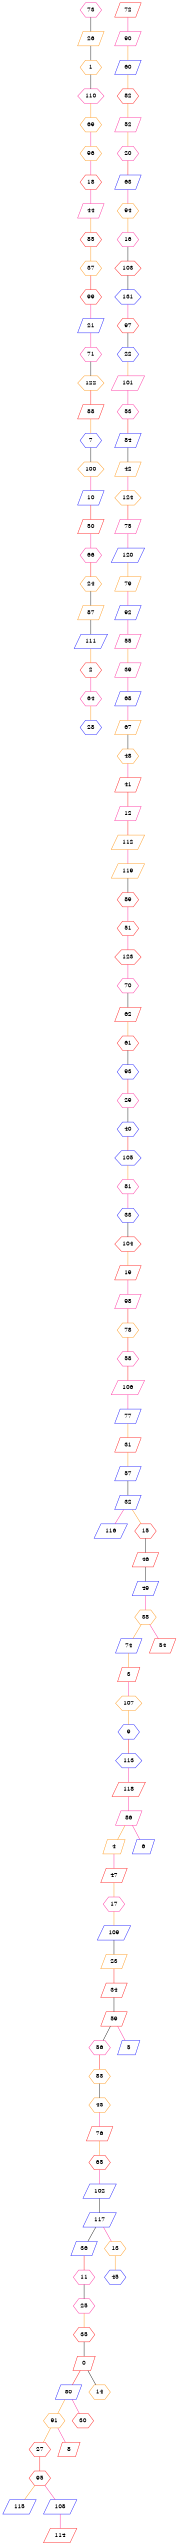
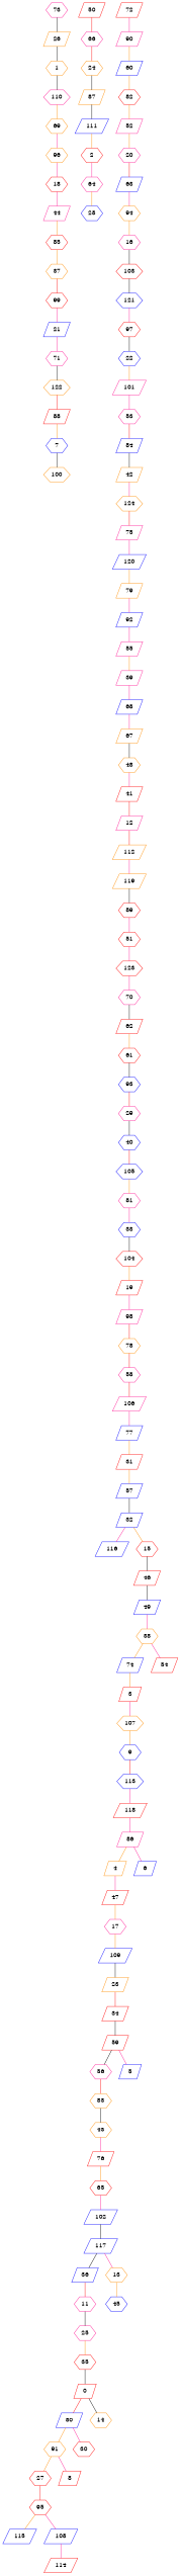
  graph {
    node [color=red shape=hexagon]
    edge [color=deeppink]
    73 [color=deeppink]
    26 [color=darkorange shape=parallelogram]
    1 [color=darkorange]
    110 [color=deeppink]
    69 [color=darkorange]
    96 [color=darkorange]
    18
    44 [color=deeppink shape=parallelogram]
    85
    37 [color=darkorange]
    99
    21 [color=blue shape=parallelogram]
    71 [color=deeppink]
    122 [color=darkorange]
    88 [shape=parallelogram]
    7 [color=blue]
    100 [color=darkorange]
-   10 [color=blue shape=parallelogram]
    50 [shape=parallelogram]
    66 [color=deeppink]
    24 [color=darkorange]
    87 [color=darkorange shape=parallelogram]
    111 [color=blue shape=parallelogram]
    2
    64 [color=deeppink]
    28 [color=blue]
    72 [shape=parallelogram]
    90 [color=deeppink shape=parallelogram]
    60 [color=blue shape=parallelogram]
    82
    52 [color=deeppink shape=parallelogram]
    20 [color=deeppink]
    63 [color=blue shape=parallelogram]
    94 [color=darkorange]
    16 [color=deeppink]
    103
-   121 [color=blue label=131]
+   121 [color=blue]
    97
    22 [color=blue]
    101 [color=deeppink shape=parallelogram]
    53 [color=deeppink]
    84 [color=blue shape=parallelogram]
    42 [color=darkorange shape=parallelogram]
    124 [color=darkorange]
    75 [color=deeppink shape=parallelogram]
    120 [color=blue shape=parallelogram]
    79 [color=darkorange shape=parallelogram]
    92 [color=blue shape=parallelogram]
    55 [color=deeppink shape=parallelogram]
    39 [color=deeppink shape=parallelogram]
    68 [color=blue shape=parallelogram]
    67 [color=darkorange shape=parallelogram]
    48 [color=darkorange]
    41 [shape=parallelogram]
    12 [color=deeppink shape=parallelogram]
    112 [color=darkorange shape=parallelogram]
    119 [color=darkorange shape=parallelogram]
    89
    51
    123
    70 [color=deeppink]
    62 [shape=parallelogram]
    61
    93 [color=blue]
    29 [color=deeppink]
    40 [color=blue]
    105 [color=blue]
    81 [color=deeppink]
    33 [color=blue]
    104
    19 [shape=parallelogram]
    98 [color=deeppink shape=parallelogram]
    78 [color=darkorange]
    58 [color=deeppink]
    106 [color=deeppink shape=parallelogram]
    77 [color=blue shape=parallelogram]
    31 [shape=parallelogram]
    57 [color=blue shape=parallelogram]
    32 [color=blue shape=parallelogram]
    116 [color=blue shape=parallelogram]
    15
    46 [shape=parallelogram]
    49 [color=blue shape=parallelogram]
    38 [color=darkorange]
    74 [color=blue shape=parallelogram]
    54 [shape=parallelogram]
    3 [shape=parallelogram]
    107 [color=darkorange]
    9 [color=blue]
    113 [color=blue]
    118 [shape=parallelogram]
    86 [color=deeppink shape=parallelogram]
    4 [color=darkorange shape=parallelogram]
    6 [color=blue shape=parallelogram]
    47 [shape=parallelogram]
    17 [color=deeppink]
    109 [color=blue shape=parallelogram]
    23 [color=darkorange shape=parallelogram]
    34 [shape=parallelogram]
    59 [shape=parallelogram]
    56 [color=deeppink]
    5 [color=blue shape=parallelogram]
    83 [color=darkorange]
    43 [color=darkorange]
    76 [shape=parallelogram]
    65
    102 [color=blue shape=parallelogram]
    117 [color=blue shape=parallelogram]
    36 [color=blue shape=parallelogram]
    13 [color=darkorange]
    11 [color=deeppink]
    45 [color=blue]
    25 [color=deeppink]
    35
    0 [shape=parallelogram]
    80 [color=blue shape=parallelogram]
    14 [color=darkorange]
    91 [color=darkorange]
    30
    27
    8 [shape=parallelogram]
    95
    115 [color=blue shape=parallelogram]
    108 [color=blue shape=parallelogram]
    114 [shape=parallelogram]
    73 -- 26 [color=black]
    26 -- 1 [color=black]
    1 -- 110 [color=black]
    110 -- 69 [color=darkorange]
    69 -- 96
    96 -- 18
    18 -- 44
    44 -- 85 [color=darkorange]
    85 -- 37 [color=darkorange]
    37 -- 99 [color=red]
    99 -- 21
    21 -- 71
    71 -- 122 [color=black]
    122 -- 88 [color=red]
    88 -- 7 [color=darkorange]
    7 -- 100 [color=black]
-   100 -- 10
-   10 -- 50 [color=red]
-   50 -- 66
+   50 -- 66 [color=red]
    66 -- 24 [color=red]
    24 -- 87 [color=black]
    87 -- 111 [color=black]
    111 -- 2 [color=darkorange]
    2 -- 64
    64 -- 28 [color=darkorange]
    72 -- 90
    90 -- 60 [color=darkorange]
    60 -- 82 [color=darkorange]
    82 -- 52 [color=darkorange]
    52 -- 20 [color=darkorange]
    20 -- 63 [color=red]
    63 -- 94
    94 -- 16 [color=darkorange]
    16 -- 103 [color=black]
    103 -- 121 [color=black]
    121 -- 97
    97 -- 22 [color=black]
    22 -- 101 [color=darkorange]
    101 -- 53
    53 -- 84 [color=red]
    84 -- 42 [color=black]
    42 -- 124
    124 -- 75 [color=red]
    75 -- 120
    120 -- 79 [color=darkorange]
    79 -- 92
    92 -- 55
    55 -- 39 [color=darkorange]
    39 -- 68
    68 -- 67
    67 -- 48 [color=black]
    48 -- 41
    41 -- 12 [color=red]
    12 -- 112 [color=red]
    112 -- 119
    119 -- 89 [color=black]
    89 -- 51
    51 -- 123
    123 -- 70
    70 -- 62 [color=black]
    62 -- 61 [color=darkorange]
    61 -- 93 [color=black]
    93 -- 29 [color=red]
    29 -- 40 [color=black]
    40 -- 105 [color=red]
    105 -- 81 [color=darkorange]
    81 -- 33
    33 -- 104 [color=black]
    104 -- 19 [color=darkorange]
    19 -- 98
    98 -- 78 [color=red]
    78 -- 58 [color=red]
    58 -- 106 [color=red]
    106 -- 77
    77 -- 31 [color=darkorange]
    31 -- 57 [color=darkorange]
    57 -- 32 [color=black]
    32 -- 116
    32 -- 15 [color=darkorange]
    15 -- 46 [color=black]
    46 -- 49 [color=black]
    49 -- 38
    38 -- 74 [color=darkorange]
    38 -- 54
    74 -- 3 [color=darkorange]
    3 -- 107
    107 -- 9 [color=darkorange]
    9 -- 113 [color=red]
    113 -- 118
    118 -- 86
    86 -- 4 [color=darkorange]
    86 -- 6
    4 -- 47
    47 -- 17 [color=darkorange]
    17 -- 109 [color=darkorange]
    109 -- 23 [color=black]
    23 -- 34 [color=red]
    34 -- 59 [color=black]
    59 -- 56 [color=black]
    59 -- 5
    56 -- 83 [color=red]
    83 -- 43 [color=black]
    43 -- 76
    76 -- 65 [color=darkorange]
    65 -- 102
    102 -- 117 [color=black]
    117 -- 36 [color=black]
    117 -- 13
    36 -- 11 [color=red]
    13 -- 45 [color=darkorange]
    11 -- 25 [color=black]
    25 -- 35 [color=darkorange]
    35 -- 0 [color=black]
    0 -- 80 [color=red]
    0 -- 14 [color=black]
    80 -- 91 [color=darkorange]
    80 -- 30
    91 -- 27 [color=darkorange]
    91 -- 8
    27 -- 95 [color=red]
    95 -- 115 [color=darkorange]
    95 -- 108
    108 -- 114
  }
